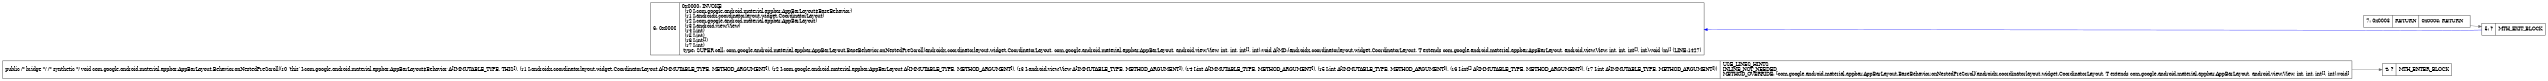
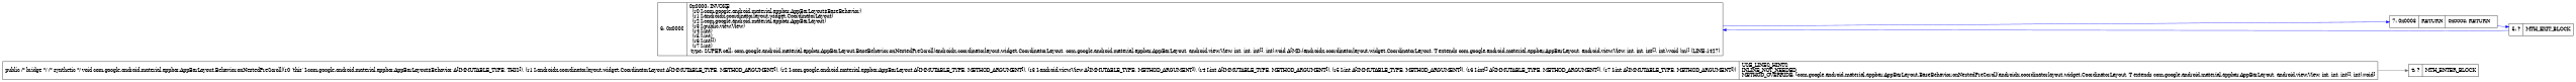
  digraph {
    rankdir=LR
    node [shape=record]
    edge [color=blue]
    n1 [label="{4\:\ ?|MTH_ENTER_BLOCK\l}"]
-   n2 [label="{6\:\ 0x0000|0x0000: INVOKE  \l  (r0 I:com.google.android.material.appbar.AppBarLayout$BaseBehavior)\l  (r1 I:androidx.coordinatorlayout.widget.CoordinatorLayout)\l  (r2 I:com.google.android.material.appbar.AppBarLayout)\l  (r3 I:android.view.View)\l  (r4 I:int)\l  (r5 I:int)\l  (r6 I:int[])\l  (r7 I:int)\l type: SUPER call: com.google.android.material.appbar.AppBarLayout.BaseBehavior.onNestedPreScroll(androidx.coordinatorlayout.widget.CoordinatorLayout, com.google.android.material.appbar.AppBarLayout, android.view.View, int, int, int[], int):void A[MD:(androidx.coordinatorlayout.widget.CoordinatorLayout, T extends com.google.android.material.appbar.AppBarLayout, android.view.View, int, int, int[], int):void (m)] (LINE:1427)\l}"]
+   n2 [label="{6\:\ 0x0000|0x0000: INVOKE  \l  (r0 I:com.google.android.material.appbar.AppBarLayout$BaseBehavior)\l  (r1 I:androidx.coordinatorlayout.widget.CoordinatorLayout)\l  (r2 I:com.google.android.material.appbar.AppBarLayout)\l  (r3 I:public.view.View)\l  (r4 I:int)\l  (r5 I:int)\l  (r6 I:int[])\l  (r7 I:int)\l type: SUPER call: com.google.android.material.appbar.AppBarLayout.BaseBehavior.onNestedPreScroll(androidx.coordinatorlayout.widget.CoordinatorLayout, com.google.android.material.appbar.AppBarLayout, android.view.View, int, int, int[], int):void A[MD:(androidx.coordinatorlayout.widget.CoordinatorLayout, T extends com.google.android.material.appbar.AppBarLayout, android.view.View, int, int, int[], int):void (m)] (LINE:1427)\l}"]
    n3 [label="{7\:\ 0x0003|RETURN\l|0x0003: RETURN   \l}"]
    n4 [label="{5\:\ ?|MTH_EXIT_BLOCK\l}"]
    n5 [label="{public \/* bridge *\/ \/* synthetic *\/ void com.google.android.material.appbar.AppBarLayout.Behavior.onNestedPreScroll((r0 'this' I:com.google.android.material.appbar.AppBarLayout$Behavior A[IMMUTABLE_TYPE, THIS]), (r1 I:androidx.coordinatorlayout.widget.CoordinatorLayout A[IMMUTABLE_TYPE, METHOD_ARGUMENT]), (r2 I:com.google.android.material.appbar.AppBarLayout A[IMMUTABLE_TYPE, METHOD_ARGUMENT]), (r3 I:android.view.View A[IMMUTABLE_TYPE, METHOD_ARGUMENT]), (r4 I:int A[IMMUTABLE_TYPE, METHOD_ARGUMENT]), (r5 I:int A[IMMUTABLE_TYPE, METHOD_ARGUMENT]), (r6 I:int[] A[IMMUTABLE_TYPE, METHOD_ARGUMENT]), (r7 I:int A[IMMUTABLE_TYPE, METHOD_ARGUMENT]))  | USE_LINES_HINTS\lINLINE_NOT_NEEDED\lMETHOD_OVERRIDE: [com.google.android.material.appbar.AppBarLayout.BaseBehavior.onNestedPreScroll(androidx.coordinatorlayout.widget.CoordinatorLayout, T extends com.google.android.material.appbar.AppBarLayout, android.view.View, int, int, int[], int):void]\l}"]
-   n3 -> n4 [color=gray40]
+   n2 -> n3
+   n3 -> n4
    n4 -> n2
    n5 -> n1 [color=gray40]
  }
